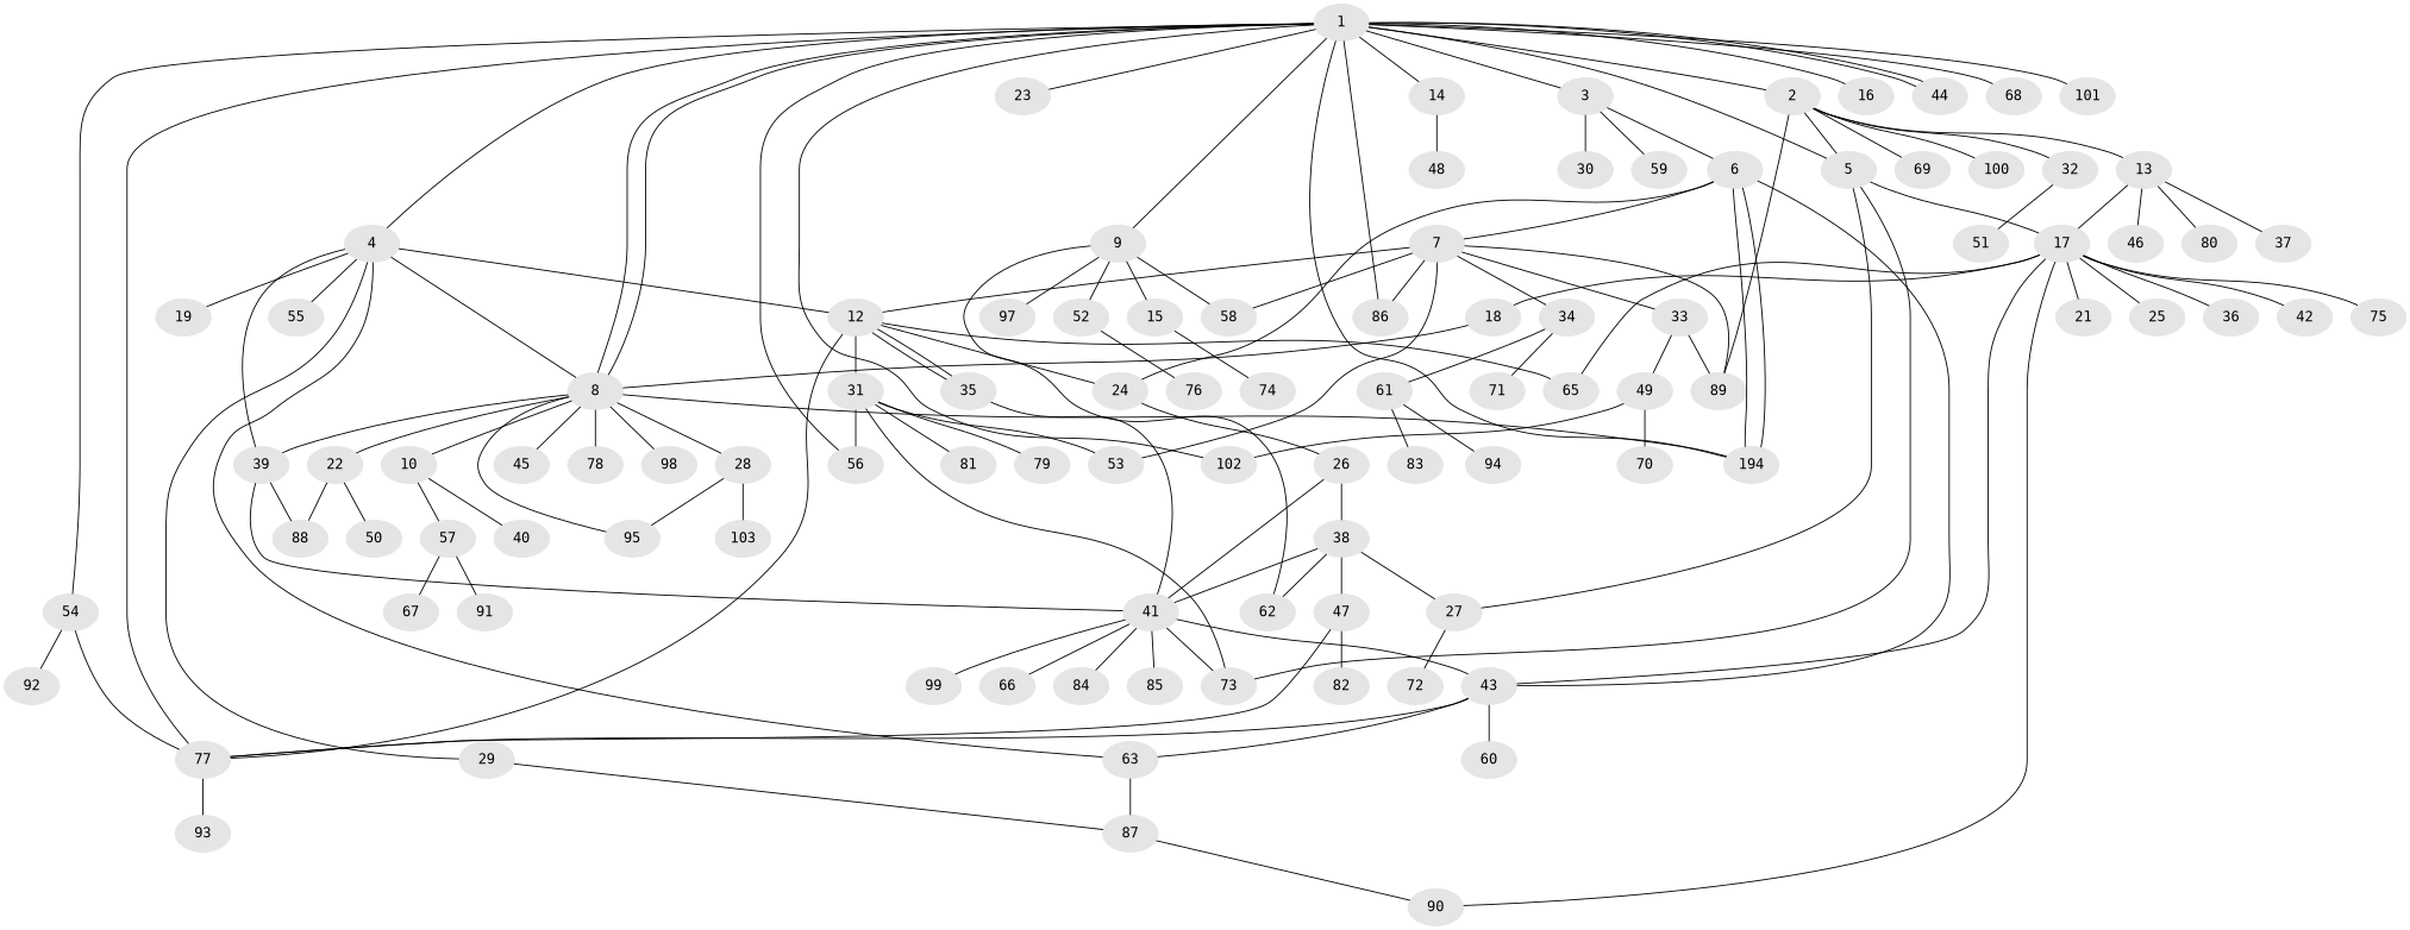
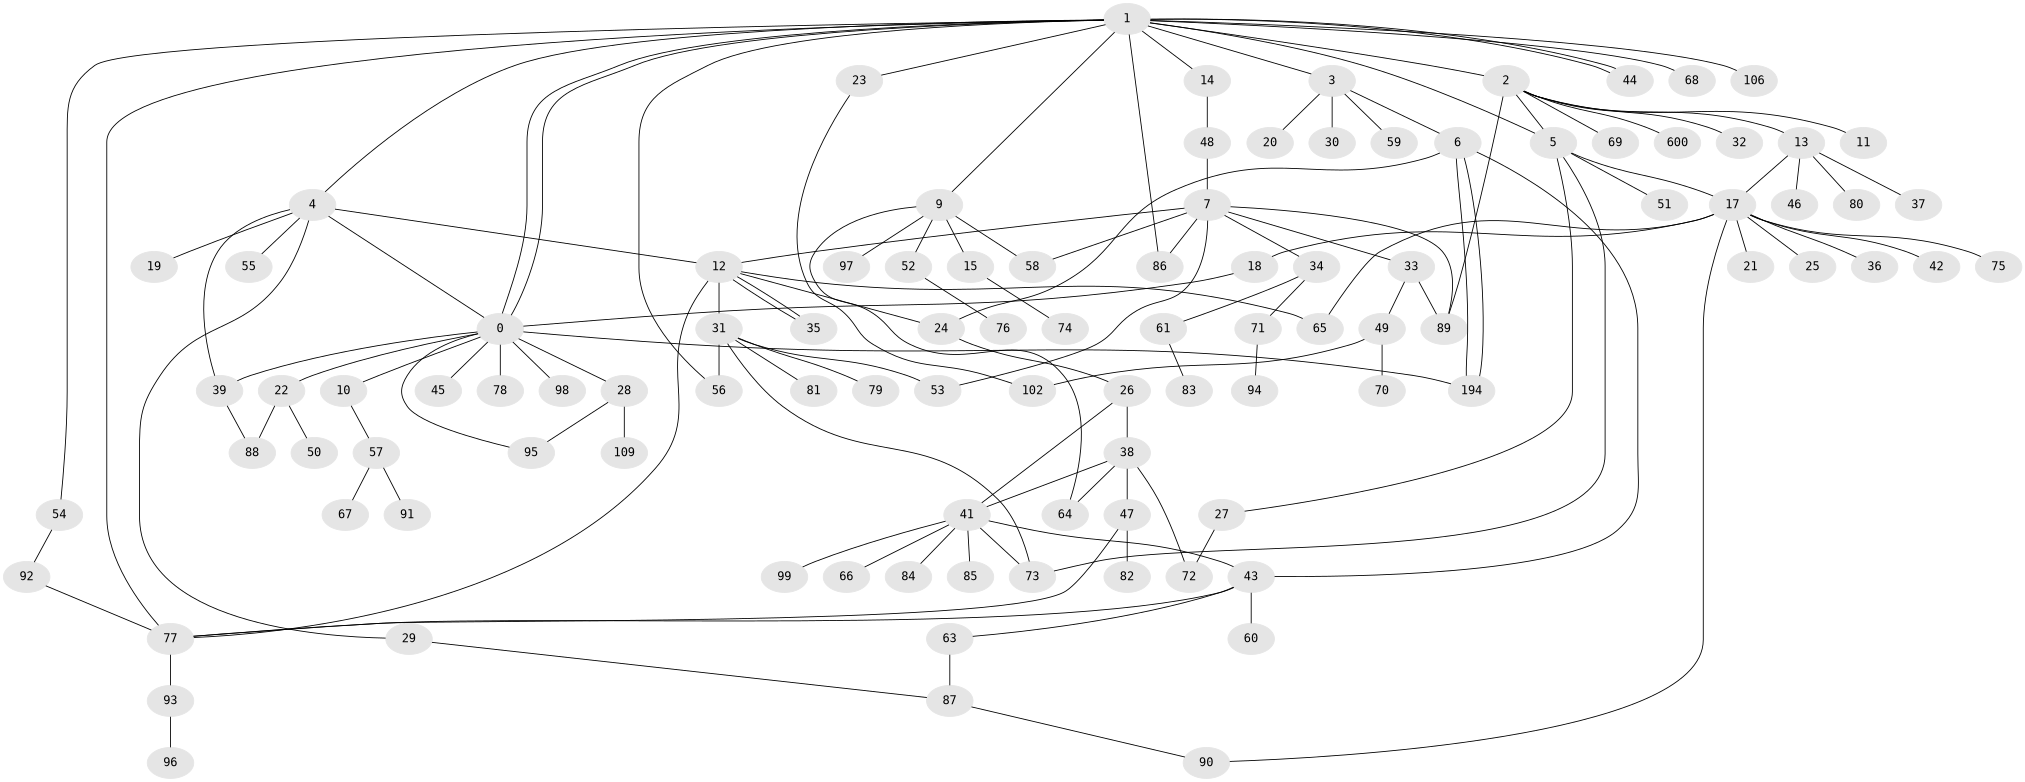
  graph {
    fontname="DejaVu Sans Mono"
    node [color=gray90 fontname="DejaVu Sans Mono" style=filled]
    edge [fontname="DejaVu Sans Mono"]
    1
    2
    3
    4
    5
-   8
+   8 [label=0]
    9
    14
-   16
    23
    44
    54
    56
    68
    77
    86
-   101
+   101 [label=106]
    102
    n19 [label=194]
+   11
    13
    32
    69
    89
-   100
+   100 [label=600]
    6
+   20
    30
    59
    12
    19
    29
    39
    55
    63
    17
    27
    51
    73
    10
    22
    28
    45
    78
    95
    98
    58
    15
    52
-   64 [label=62]
+   64
    97
    48
    92
    93
    37
    46
    80
    7
    24
    43
    31
    35
    65
    87
    88
    41
    18
    21
    25
    36
    42
    75
    90
    72
    33
    34
    53
    26
    60
    49
    61
    71
-   40
    57
    50
-   103
+   103 [label=109]
    74
    76
    67
    91
    79
    81
    38
    47
    66
    84
    85
    99
    70
    83
    94
    82
+   96
    1 -- 2
    1 -- 3
    1 -- 4
    1 -- 5
    1 -- 8
    1 -- 8
    1 -- 9
    1 -- 14
-   1 -- 16
    1 -- 23
    1 -- 44
    1 -- 44
    1 -- 54
    1 -- 56
    1 -- 68
    1 -- 77
    1 -- 86
    1 -- 101
-   1 -- 102
-   1 -- n19
+   23 -- 102
    2 -- 5
+   2 -- 11
    2 -- 13
    2 -- 32
    2 -- 69
    2 -- 89
    2 -- 100
    3 -- 6
+   3 -- 20
    3 -- 30
    3 -- 59
    4 -- 8
    4 -- 12
    4 -- 19
    4 -- 29
    4 -- 39
    4 -- 55
-   4 -- 63
    5 -- 17
    5 -- 27
-   32 -- 51
+   5 -- 51
    5 -- 73
    8 -- n19
    8 -- 39
    8 -- 10
    8 -- 22
    8 -- 28
    8 -- 45
    8 -- 78
    8 -- 95
    8 -- 98
    9 -- 58
    9 -- 15
    9 -- 52
    9 -- 64
    9 -- 97
    14 -- 48
-   54 -- 77
+   92 -- 77
    54 -- 92
    77 -- 93
    13 -- 17
    13 -- 37
    13 -- 46
    13 -- 80
    6 -- n19
    6 -- n19
-   6 -- 7
+   48 -- 7
    6 -- 24
    6 -- 43
    12 -- 77
    12 -- 24
    12 -- 31
    12 -- 35
    12 -- 35
    12 -- 65
    29 -- 87
    39 -- 88
-   39 -- 41
    63 -- 87
-   17 -- 43
    17 -- 65
    17 -- 18
    17 -- 21
    17 -- 25
    17 -- 36
    17 -- 42
    17 -- 75
    17 -- 90
    27 -- 72
-   10 -- 40
    10 -- 57
    22 -- 88
    22 -- 50
    28 -- 95
    28 -- 103
    15 -- 74
    52 -- 76
+   93 -- 96
    7 -- 86
    7 -- 89
    7 -- 12
    7 -- 58
    7 -- 33
    7 -- 34
    7 -- 53
    24 -- 26
    43 -- 77
    43 -- 63
    43 -- 60
    31 -- 56
    31 -- 73
    31 -- 53
    31 -- 79
    31 -- 81
-   35 -- 41
    87 -- 90
    41 -- 73
    41 -- 43
    41 -- 66
    41 -- 84
    41 -- 85
    41 -- 99
    18 -- 8
    33 -- 89
    33 -- 49
    34 -- 61
    34 -- 71
    26 -- 41
    26 -- 38
    49 -- 102
    49 -- 70
    61 -- 83
-   61 -- 94
+   71 -- 94
    57 -- 67
    57 -- 91
    38 -- 64
    38 -- 41
-   38 -- 27
+   38 -- 72
    38 -- 47
    47 -- 77
    47 -- 82
  }
